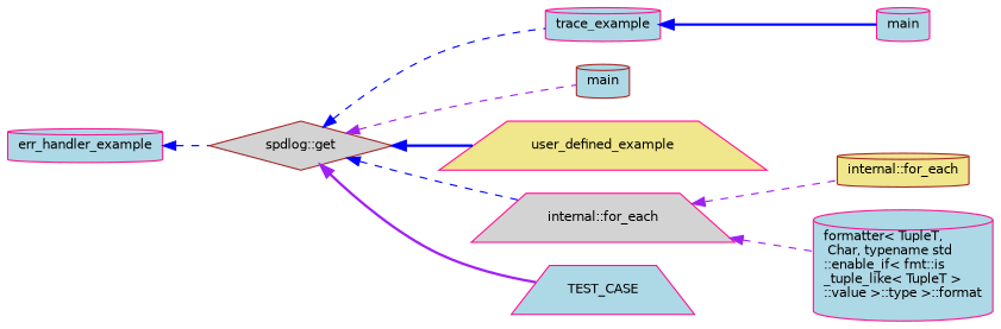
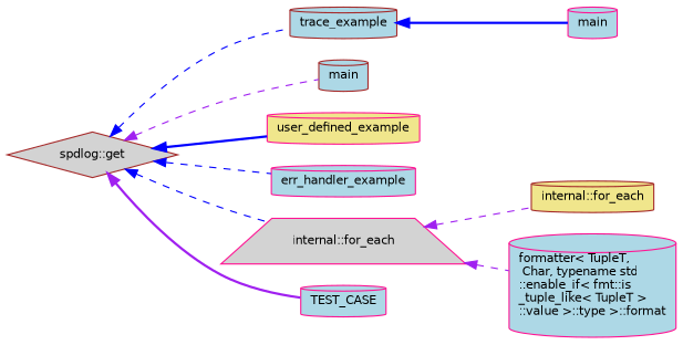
  digraph {
    rankdir=LR
    node [color=deeppink fillcolor=lightblue fontname=Helvetica fontsize=10 shape=cylinder style=filled]
    edge [color=blue dir=back fontname=Helvetica fontsize=10 labelfontname=Helvetica labelfontsize=10 style=dashed]
    n1 [color=brown fillcolor=lightgrey fontcolor=black height=0.2 label="spdlog::get" shape=diamond width=0.4]
-   n2 [height=0.2 label=trace_example width=0.4]
+   n2 [color=brown height=0.2 label=trace_example width=0.4]
    n3 [color=brown height=0.2 label=main width=0.4]
-   n4 [fillcolor=khaki height=0.2 label=user_defined_example shape=trapezium width=0.4]
+   n4 [fillcolor=khaki height=0.2 label=user_defined_example width=0.4]
    n5 [height=0.2 label=err_handler_example width=0.4]
    n6 [fillcolor=lightgrey height=0.2 label="internal::for_each" shape=trapezium width=0.4]
-   n7 [height=0.2 label=TEST_CASE shape=trapezium width=0.4]
+   n7 [height=0.2 label=TEST_CASE width=0.4]
    n8 [height=0.2 label=main width=0.4]
    n9 [color=brown fillcolor=khaki height=0.2 label="internal::for_each" width=0.4]
    n10 [height=0.2 label="formatter\< TupleT,\l Char, typename std\l::enable_if\< fmt::is\l_tuple_like\< TupleT \>\l::value \>::type \>::format" width=0.4]
    n1 -> n2
    n1 -> n3 [color=purple]
    n1 -> n4 [style=bold]
-   n5 -> n1
+   n1 -> n5
    n1 -> n6
    n1 -> n7 [color=purple style=bold]
    n2 -> n8 [style=bold]
    n6 -> n9 [color=purple]
    n6 -> n10 [color=purple]
  }
